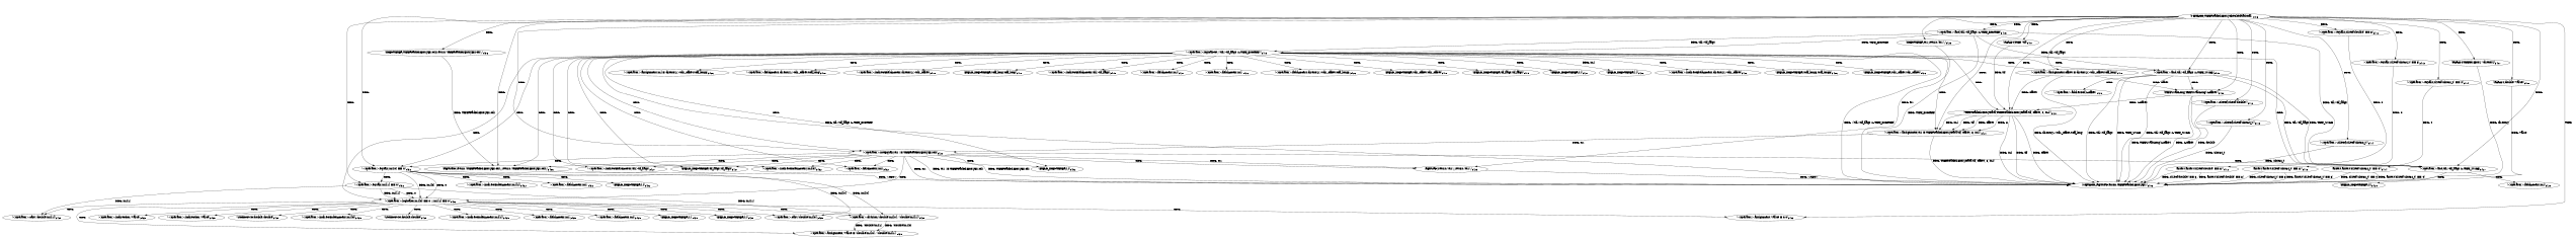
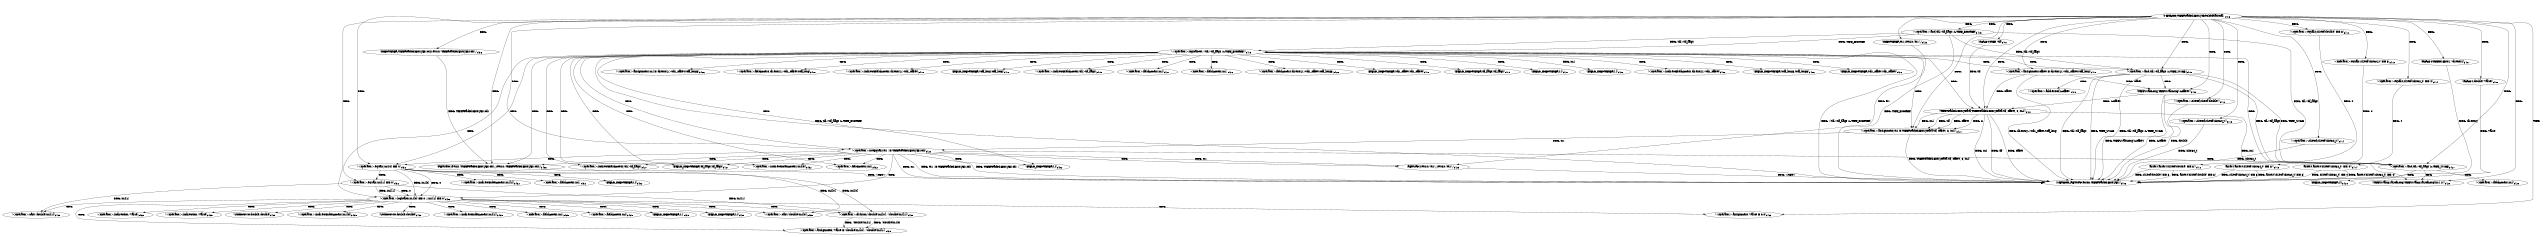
  digraph {
    n1 [label=<(METHOD,TIFFReadDirEntryCheckedRational)<SUB>3406</SUB>>]
    n2 [label=<(PARAM,TIFF *tif)<SUB>3407</SUB>>]
    n3 [label=<(PARAM,TIFFDirEntry *direntry)<SUB>3407</SUB>>]
    n4 [label=<(PARAM,double *value)<SUB>3408</SUB>>]
    n5 [label=<(RETURN,return (TIFFReadDirEntryErrOk);,return (TIFFReadDirEntryErrOk);)<SUB>3436</SUB>>]
    n6 [label=<(&lt;operator&gt;.and,tif-&gt;tif_flags &amp; TIFF_SWAB)<SUB>3427</SUB>>]
    n7 [label=<(IDENTIFIER,TIFFReadDirEntryErrOk,return (TIFFReadDirEntryErrOk);)<SUB>3436</SUB>>]
    n8 [label=<(&lt;operator&gt;.equals,sizeof(double) == 8)<SUB>3412</SUB>>]
    n9 [label=<(&lt;operator&gt;.equals,sizeof(uint64_t) == 8)<SUB>3413</SUB>>]
    n10 [label=<(&lt;operator&gt;.equals,sizeof(uint32_t) == 4)<SUB>3414</SUB>>]
    n11 [label=<(&lt;operator&gt;.assignment,offset = direntry-&gt;tdir_offset.toff_long)<SUB>3418</SUB>>]
    n12 [label=<(&lt;operator&gt;.assignment,err = TIFFReadDirEntryData(tif, offset, 8, m.i))<SUB>3421</SUB>>]
+   n13 [label=<(TIFFSwabArrayOfLong,TIFFSwabArrayOfLong(m.i, 2))<SUB>3428</SUB>>]
    n14 [label=<(&lt;operator&gt;.assignment,*value = 0.0)<SUB>3433</SUB>>]
    n15 [label=<(&lt;operator&gt;.sizeOf,sizeof(double))<SUB>3412</SUB>>]
    n16 [label=<(&lt;operator&gt;.sizeOf,sizeof(uint64_t))<SUB>3413</SUB>>]
    n17 [label=<(&lt;operator&gt;.sizeOf,sizeof(uint32_t))<SUB>3414</SUB>>]
    n18 [label=<(&lt;operator&gt;.and,tif-&gt;tif_flags &amp; TIFF_BIGTIFF)<SUB>3415</SUB>>]
    n19 [label=<(&lt;operator&gt;.and,tif-&gt;tif_flags &amp; TIFF_SWAB)<SUB>3419</SUB>>]
    n20 [label=<(&lt;operator&gt;.notEquals,err != TIFFReadDirEntryErrOk)<SUB>3422</SUB>>]
    n21 [label=<(&lt;operator&gt;.equals,m.i[0] == 0)<SUB>3432</SUB>>]
    n22 [label=<(&lt;operator&gt;.equals,m.i[1] == 0)<SUB>3432</SUB>>]
    n23 [label=<(TIFFSwabLong,TIFFSwabLong(&amp;offset))<SUB>3420</SUB>>]
    n24 [label=<(TIFFReadDirEntryData,TIFFReadDirEntryData(tif, offset, 8, m.i))<SUB>3421</SUB>>]
    n25 [label=<(IDENTIFIER,err,return (err);)<SUB>3423</SUB>>]
    n26 [label=<(METHOD_RETURN,enum TIFFReadDirEntryErr)<SUB>3406</SUB>>]
    n27 [label=<(&lt;operator&gt;.fieldAccess,m.i)<SUB>3428</SUB>>]
    n28 [label=<(FIELD_IDENTIFIER,i,i)<SUB>3428</SUB>>]
    n29 [label=<(assert,assert(sizeof(double) == 8))<SUB>3412</SUB>>]
    n30 [label=<(assert,assert(sizeof(uint64_t) == 8))<SUB>3413</SUB>>]
    n31 [label=<(assert,assert(sizeof(uint32_t) == 4))<SUB>3414</SUB>>]
    n32 [label=<(&lt;operator&gt;.logicalNot,!(tif-&gt;tif_flags &amp; TIFF_BIGTIFF))<SUB>3415</SUB>>]
    n33 [label=<(&lt;operator&gt;.addressOf,&amp;offset)<SUB>3420</SUB>>]
    n34 [label=<(&lt;operator&gt;.logicalOr,m.i[0] == 0 || m.i[1] == 0)<SUB>3432</SUB>>]
    n35 [label=<(&lt;operator&gt;.indirectFieldAccess,tif-&gt;tif_flags)<SUB>3427</SUB>>]
    n36 [label=<(FIELD_IDENTIFIER,tif_flags,tif_flags)<SUB>3427</SUB>>]
    n37 [label=<(&lt;operator&gt;.indirectIndexAccess,m.i[0])<SUB>3432</SUB>>]
    n38 [label=<(&lt;operator&gt;.fieldAccess,m.i)<SUB>3432</SUB>>]
    n39 [label=<(FIELD_IDENTIFIER,i,i)<SUB>3432</SUB>>]
    n40 [label=<(RETURN,return (err);,return (err);)<SUB>3423</SUB>>]
    n41 [label=<(&lt;operator&gt;.division,(double)m.i[0] / (double)m.i[1])<SUB>3435</SUB>>]
    n42 [label=<(&lt;operator&gt;.cast,(double)m.i[0])<SUB>3435</SUB>>]
    n43 [label=<(&lt;operator&gt;.indirectIndexAccess,m.i[1])<SUB>3432</SUB>>]
    n44 [label=<(&lt;operator&gt;.fieldAccess,m.i)<SUB>3432</SUB>>]
    n45 [label=<(FIELD_IDENTIFIER,i,i)<SUB>3432</SUB>>]
    n46 [label=<(&lt;operator&gt;.cast,(double)m.i[1])<SUB>3435</SUB>>]
    n47 [label=<(&lt;operator&gt;.assignment,m.l = direntry-&gt;tdir_offset.toff_long8)<SUB>3426</SUB>>]
    n48 [label=<(&lt;operator&gt;.fieldAccess,direntry-&gt;tdir_offset.toff_long)<SUB>3418</SUB>>]
    n49 [label=<(&lt;operator&gt;.indirectFieldAccess,direntry-&gt;tdir_offset)<SUB>3418</SUB>>]
    n50 [label=<(FIELD_IDENTIFIER,toff_long,toff_long)<SUB>3418</SUB>>]
    n51 [label=<(&lt;operator&gt;.indirectFieldAccess,tif-&gt;tif_flags)<SUB>3419</SUB>>]
    n52 [label=<(&lt;operator&gt;.fieldAccess,m.i)<SUB>3421</SUB>>]
    n53 [label=<(&lt;operator&gt;.fieldAccess,m.l)<SUB>3426</SUB>>]
    n54 [label=<(&lt;operator&gt;.fieldAccess,direntry-&gt;tdir_offset.toff_long8)<SUB>3426</SUB>>]
    n55 [label=<(FIELD_IDENTIFIER,tdir_offset,tdir_offset)<SUB>3418</SUB>>]
    n56 [label=<(FIELD_IDENTIFIER,tif_flags,tif_flags)<SUB>3419</SUB>>]
    n57 [label=<(FIELD_IDENTIFIER,i,i)<SUB>3421</SUB>>]
    n58 [label=<(FIELD_IDENTIFIER,l,l)<SUB>3426</SUB>>]
    n59 [label=<(&lt;operator&gt;.indirectFieldAccess,direntry-&gt;tdir_offset)<SUB>3426</SUB>>]
    n60 [label=<(FIELD_IDENTIFIER,toff_long8,toff_long8)<SUB>3426</SUB>>]
    n61 [label=<(FIELD_IDENTIFIER,tdir_offset,tdir_offset)<SUB>3426</SUB>>]
    n62 [label=<(&lt;operator&gt;.assignment,*value = (double)m.i[0] / (double)m.i[1])<SUB>3435</SUB>>]
    n63 [label=<(&lt;operator&gt;.indirection,*value)<SUB>3433</SUB>>]
    n64 [label=<(&lt;operator&gt;.indirection,*value)<SUB>3435</SUB>>]
    n65 [label=<(UNKNOWN,double,double)<SUB>3435</SUB>>]
    n66 [label=<(&lt;operator&gt;.indirectIndexAccess,m.i[0])<SUB>3435</SUB>>]
    n67 [label=<(UNKNOWN,double,double)<SUB>3435</SUB>>]
    n68 [label=<(&lt;operator&gt;.indirectIndexAccess,m.i[1])<SUB>3435</SUB>>]
    n69 [label=<(&lt;operator&gt;.fieldAccess,m.i)<SUB>3435</SUB>>]
    n70 [label=<(&lt;operator&gt;.fieldAccess,m.i)<SUB>3435</SUB>>]
    n71 [label=<(FIELD_IDENTIFIER,i,i)<SUB>3435</SUB>>]
    n72 [label=<(FIELD_IDENTIFIER,i,i)<SUB>3435</SUB>>]
    n1 -> n2 [label="DDG: "]
    n1 -> n3 [label="DDG: "]
    n1 -> n4 [label="DDG: "]
    n1 -> n5 [label="DDG: "]
    n1 -> n6 [label="DDG: "]
    n1 -> n7 [label="DDG: "]
    n1 -> n8 [label="DDG: "]
-   n1 -> n9 [label="CDG: "]
+   n1 -> n9 [label="DDG: "]
    n1 -> n10 [label="DDG: "]
    n1 -> n11 [label="DDG: "]
    n1 -> n12 [label="DDG: "]
+   n1 -> n13 [label="DDG: "]
    n1 -> n14 [label="TIFF: "]
    n1 -> n15 [label="DDG: "]
    n1 -> n16 [label="DDG: "]
    n1 -> n17 [label="DDG: "]
    n1 -> n18 [label="DDG: "]
    n1 -> n19 [label="DDG: "]
    n1 -> n20 [label="DDG: "]
    n1 -> n21 [label="DDG: "]
    n1 -> n22 [label="DDG: "]
    n1 -> n23 [label="CDG: "]
    n1 -> n24 [label="DDG: "]
    n1 -> n25 [label="DDG: "]
    n2 -> n24 [label="DDG: tif"]
    n3 -> n26 [label="DDG: direntry"]
    n4 -> n26 [label="DDG: value"]
    n5 -> n26 [label="DDG: &lt;RET&gt;"]
+   n6 -> n13 [label="CDG: "]
    n6 -> n27 [label="CDG: "]
    n6 -> n28 [label="CDG: "]
    n7 -> n5 [label="DDG: TIFFReadDirEntryErrOk"]
    n8 -> n29 [label="DDG: 8"]
    n9 -> n30 [label="DDG: 8"]
    n10 -> n31 [label="DDG: 4"]
    n11 -> n23 [label="DDG: offset"]
    n11 -> n24 [label="DDG: offset"]
    n11 -> n26 [label="DDG: direntry-&gt;tdir_offset.toff_long"]
    n12 -> n20 [label="DDG: err"]
    n12 -> n26 [label="DDG: TIFFReadDirEntryData(tif, offset, 8, m.i)"]
    n15 -> n26 [label="DDG: double"]
    n16 -> n26 [label="DDG: uint64_t"]
    n17 -> n26 [label="DDG: uint32_t"]
    n18 -> n6 [label="DDG: tif-&gt;tif_flags"]
    n18 -> n19 [label="DDG: tif-&gt;tif_flags"]
    n18 -> n26 [label="DDG: TIFF_BIGTIFF"]
    n18 -> n32 [label="DDG: tif-&gt;tif_flags"]
    n18 -> n32 [label="DDG: TIFF_BIGTIFF"]
    n19 -> n6 [label="DDG: tif-&gt;tif_flags"]
    n19 -> n6 [label="DDG: TIFF_SWAB"]
    n19 -> n23 [label="CDG: "]
    n19 -> n26 [label="DDG: tif-&gt;tif_flags"]
    n19 -> n26 [label="DDG: TIFF_SWAB"]
    n19 -> n26 [label="DDG: tif-&gt;tif_flags &amp; TIFF_SWAB"]
    n19 -> n33 [label="CDG: "]
    n20 -> n5 [label="CDG: "]
    n20 -> n6 [label="CDG: "]
    n20 -> n21 [label="CDG: "]
    n20 -> n26 [label="DDG: err"]
    n20 -> n26 [label="DDG: err != TIFFReadDirEntryErrOk"]
    n20 -> n26 [label="DDG: TIFFReadDirEntryErrOk"]
    n20 -> n34 [label="CDG: "]
    n20 -> n35 [label="CDG: "]
    n20 -> n36 [label="CDG: "]
    n20 -> n37 [label="CDG: "]
    n20 -> n38 [label="CDG: "]
    n20 -> n39 [label="CDG: "]
    n20 -> n40 [label="DDG: err"]
    n20 -> n40 [label="CDG: "]
    n21 -> n22 [label="CDG: "]
    n21 -> n34 [label="DDG: m.i[0]"]
    n21 -> n34 [label="DDG: 0"]
    n21 -> n41 [label="DDG: m.i[0]"]
    n21 -> n42 [label="DDG: m.i[0]"]
    n21 -> n43 [label="CDG: "]
    n21 -> n44 [label="CDG: "]
    n21 -> n45 [label="CDG: "]
    n22 -> n34 [label="DDG: m.i[1]"]
    n22 -> n34 [label="DDG: 0"]
    n22 -> n41 [label="DDG: m.i[1]"]
    n22 -> n46 [label="DDG: m.i[1]"]
    n23 -> n24 [label="DDG: &amp;offset"]
    n23 -> n26 [label="DDG: &amp;offset"]
    n23 -> n26 [label="DDG: TIFFSwabLong(&amp;offset)"]
    n24 -> n12 [label="DDG: tif"]
    n24 -> n12 [label="DDG: offset"]
    n24 -> n12 [label="DDG: 8"]
    n24 -> n12 [label="DDG: m.i"]
+   n24 -> n13 [label="DDG: m.i"]
    n24 -> n26 [label="DDG: tif"]
    n24 -> n26 [label="DDG: offset"]
    n24 -> n26 [label="DDG: m.i"]
    n25 -> n40 [label="DDG: err"]
    n29 -> n26 [label="DDG: sizeof(double) == 8"]
    n29 -> n26 [label="DDG: assert(sizeof(double) == 8)"]
    n30 -> n26 [label="DDG: sizeof(uint64_t) == 8"]
    n30 -> n26 [label="DDG: assert(sizeof(uint64_t) == 8)"]
    n31 -> n26 [label="DDG: sizeof(uint32_t) == 4"]
    n31 -> n26 [label="DDG: assert(sizeof(uint32_t) == 4)"]
    n32 -> n5 [label="CDG: "]
    n32 -> n6 [label="CDG: "]
    n32 -> n11 [label="CDG: "]
    n32 -> n12 [label="CDG: "]
    n32 -> n19 [label="CDG: "]
    n32 -> n20 [label="CDG: "]
    n32 -> n21 [label="CDG: "]
    n32 -> n24 [label="CDG: "]
    n32 -> n26 [label="DDG: tif-&gt;tif_flags &amp; TIFF_BIGTIFF"]
    n32 -> n26 [label="DDG: !(tif-&gt;tif_flags &amp; TIFF_BIGTIFF)"]
    n32 -> n34 [label="CDG: "]
    n32 -> n35 [label="CDG: "]
    n32 -> n36 [label="CDG: "]
    n32 -> n37 [label="CDG: "]
    n32 -> n38 [label="CDG: "]
    n32 -> n39 [label="CDG: "]
    n32 -> n47 [label="CDG: "]
    n32 -> n48 [label="CDG: "]
    n32 -> n49 [label="CDG: "]
    n32 -> n50 [label="CDG: "]
    n32 -> n51 [label="CDG: "]
    n32 -> n52 [label="CDG: "]
    n32 -> n53 [label="CDG: "]
    n32 -> n54 [label="CDG: "]
    n32 -> n55 [label="CDG: "]
    n32 -> n56 [label="CDG: "]
    n32 -> n57 [label="CDG: "]
    n32 -> n58 [label="DDG: m.i"]
    n32 -> n59 [label="CDG: "]
    n32 -> n60 [label="CDG: "]
    n32 -> n61 [label="CDG: "]
    n34 -> n14 [label="CDG: "]
    n34 -> n41 [label="CDG: "]
    n34 -> n42 [label="CDG: "]
    n34 -> n46 [label="CDG: "]
    n34 -> n62 [label="CDG: "]
    n34 -> n63 [label="CDG: "]
    n34 -> n64 [label="CDG: "]
    n34 -> n65 [label="CDG: "]
    n34 -> n66 [label="CDG: "]
    n34 -> n67 [label="CDG: "]
    n34 -> n68 [label="CDG: "]
    n34 -> n69 [label="CDG: "]
    n34 -> n70 [label="CDG: "]
    n34 -> n71 [label="CDG: "]
    n34 -> n72 [label="CDG: "]
    n40 -> n26 [label="DDG: &lt;RET&gt;"]
    n41 -> n62 [label="DDG: (double)m.i[0]"]
    n41 -> n62 [label="DDG: (double)m.i[1]"]
  }
